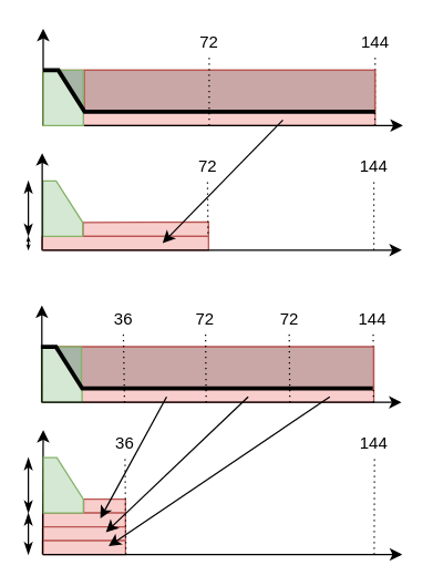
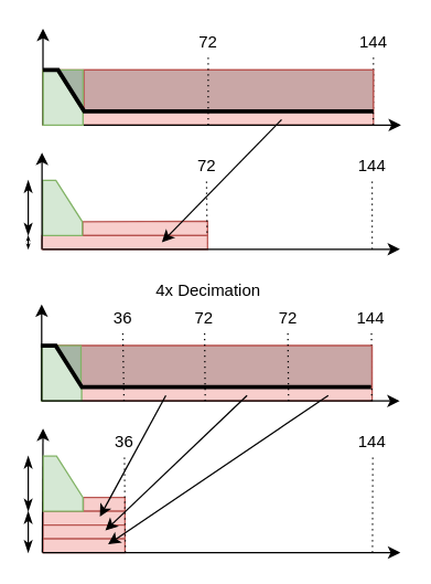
  <mxCell id="0" />
  <mxCell id="1" parent="0" />
  <mxCell id="2" value="" style="verticalLabelPosition=bottom;verticalAlign=top;html=1;shape=mxgraph.basic.polygon;polyCoords=[[0,0.75],[1,0.74],[1,1],[0.12,1],[0,1],[0,1],[0,0.75],[0,0.87]];polyline=0;strokeColor=#b85450;fillColor=#f8cecc;" vertex="1" parent="1"><mxGeometry x="59.52" y="130" width="90.72" height="40" as="geometry" /></mxCell>
  <mxCell id="3" value="144" style="text;html=1;strokeColor=none;fillColor=none;align=center;verticalAlign=middle;whiteSpace=wrap;rounded=0;" vertex="1" parent="1"><mxGeometry x="249.76" y="110" width="40" height="20" as="geometry" /></mxCell>
  <mxCell id="4" value="" style="endArrow=classic;html=1;" edge="1" parent="1"><mxGeometry width="50" height="50" relative="1" as="geometry"><mxPoint x="29.76" y="170" as="sourcePoint" /><mxPoint x="29.76" y="170" as="targetPoint" /></mxGeometry></mxCell>
  <mxCell id="5" value="" style="endArrow=none;dashed=1;html=1;dashPattern=1 3;strokeWidth=1;exitX=0.764;exitY=0.972;exitDx=0;exitDy=0;exitPerimeter=0;entryX=0.5;entryY=1;entryDx=0;entryDy=0;" edge="1" parent="1" target="3"><mxGeometry width="50" height="50" relative="1" as="geometry"><mxPoint x="269.76" y="180" as="sourcePoint" /><mxPoint x="270" y="131.12" as="targetPoint" /></mxGeometry></mxCell>
  <mxCell id="6" value="" style="endArrow=none;dashed=1;html=1;dashPattern=1 3;strokeWidth=1;exitX=0.764;exitY=0.972;exitDx=0;exitDy=0;exitPerimeter=0;entryX=0.5;entryY=1;entryDx=0;entryDy=0;" edge="1" parent="1" target="7"><mxGeometry width="50" height="50" relative="1" as="geometry"><mxPoint x="150" y="180" as="sourcePoint" /><mxPoint x="150.24" y="131.12" as="targetPoint" /></mxGeometry></mxCell>
  <mxCell id="7" value="72" style="text;html=1;strokeColor=none;fillColor=none;align=center;verticalAlign=middle;whiteSpace=wrap;rounded=0;" vertex="1" parent="1"><mxGeometry x="129.52" y="110" width="40" height="20" as="geometry" /></mxCell>
  <mxCell id="8" value="" style="verticalLabelPosition=bottom;verticalAlign=top;html=1;shape=mxgraph.basic.polygon;polyCoords=[[0,0],[1,0],[1,1],[0.12,1],[0,1],[0,1],[0,0.75],[0,0.25]];polyline=0;strokeColor=#b85450;fillColor=#f8cecc;" vertex="1" parent="1"><mxGeometry x="30" y="170" width="120.24" height="10" as="geometry" /></mxCell>
  <mxCell id="9" value="" style="verticalLabelPosition=bottom;verticalAlign=top;html=1;shape=mxgraph.basic.polygon;polyCoords=[[0,0],[1,0],[1,1],[0.12,1],[0,1],[0,1],[0,0.75],[0,0.25]];polyline=0;strokeColor=#b85450;fillColor=#f8cecc;" vertex="1" parent="1"><mxGeometry x="30.72" y="50" width="240" height="40" as="geometry" /></mxCell>
  <mxCell id="10" value="144" style="text;html=1;strokeColor=none;fillColor=none;align=center;verticalAlign=middle;whiteSpace=wrap;rounded=0;" vertex="1" parent="1"><mxGeometry x="250.72" y="20" width="40" height="20" as="geometry" /></mxCell>
  <mxCell id="11" value="" style="endArrow=classic;html=1;" edge="1" parent="1"><mxGeometry width="50" height="50" relative="1" as="geometry"><mxPoint x="30.48" y="80" as="sourcePoint" /><mxPoint x="30.48" y="80" as="targetPoint" /></mxGeometry></mxCell>
  <mxCell id="12" value="" style="endArrow=none;dashed=1;html=1;dashPattern=1 3;strokeWidth=1;exitX=0.764;exitY=0.972;exitDx=0;exitDy=0;exitPerimeter=0;entryX=0.5;entryY=1;entryDx=0;entryDy=0;" edge="1" parent="1" target="10"><mxGeometry width="50" height="50" relative="1" as="geometry"><mxPoint x="270.48" y="90" as="sourcePoint" /><mxPoint x="270.72" y="41.12" as="targetPoint" /></mxGeometry></mxCell>
  <mxCell id="13" value="72" style="text;html=1;strokeColor=none;fillColor=none;align=center;verticalAlign=middle;whiteSpace=wrap;rounded=0;" vertex="1" parent="1"><mxGeometry x="130.72" y="20" width="40" height="20" as="geometry" /></mxCell>
  <mxCell id="14" value="" style="verticalLabelPosition=bottom;verticalAlign=top;html=1;shape=mxgraph.basic.polygon;polyCoords=[[0,0],[1,0],[1,1],[0,0.99],[0,0],[0,0],[0,0],[0.13,0]];polyline=0;strokeColor=#b85450;fillColor=#C9A7A6;" vertex="1" parent="1"><mxGeometry x="60.48" y="50" width="210" height="30" as="geometry" /></mxCell>
  <mxCell id="15" value="" style="endArrow=none;dashed=1;html=1;dashPattern=1 3;strokeWidth=1;exitX=0.764;exitY=0.972;exitDx=0;exitDy=0;exitPerimeter=0;entryX=0.5;entryY=1;entryDx=0;entryDy=0;" edge="1" parent="1" target="13"><mxGeometry width="50" height="50" relative="1" as="geometry"><mxPoint x="150.72" y="90" as="sourcePoint" /><mxPoint x="150.96" y="41.12" as="targetPoint" /></mxGeometry></mxCell>
  <mxCell id="16" value="" style="verticalLabelPosition=bottom;verticalAlign=top;html=1;shape=mxgraph.basic.polygon;polyCoords=[[0,0],[1,0],[1,1],[0.12,1],[0,1],[0,1],[0,0.75],[0,0.77]];polyline=0;strokeColor=#b85450;fillColor=#f8cecc;" vertex="1" parent="1"><mxGeometry x="60" y="360" width="30.24" height="10" as="geometry" /></mxCell>
  <mxCell id="17" value="144" style="text;html=1;strokeColor=none;fillColor=none;align=center;verticalAlign=middle;whiteSpace=wrap;rounded=0;" vertex="1" parent="1"><mxGeometry x="250.24" y="310" width="40" height="20" as="geometry" /></mxCell>
  <mxCell id="18" value="" style="endArrow=classic;html=1;" edge="1" parent="1"><mxGeometry width="50" height="50" relative="1" as="geometry"><mxPoint x="30" y="390" as="sourcePoint" /><mxPoint x="30" y="390" as="targetPoint" /></mxGeometry></mxCell>
  <mxCell id="19" value="" style="endArrow=none;dashed=1;html=1;dashPattern=1 3;strokeWidth=1;exitX=0.764;exitY=0.972;exitDx=0;exitDy=0;exitPerimeter=0;entryX=0.5;entryY=1;entryDx=0;entryDy=0;" edge="1" parent="1" target="17"><mxGeometry width="50" height="50" relative="1" as="geometry"><mxPoint x="270" y="400" as="sourcePoint" /><mxPoint x="270.24" y="351.12" as="targetPoint" /></mxGeometry></mxCell>
  <mxCell id="20" value="" style="verticalLabelPosition=bottom;verticalAlign=top;html=1;shape=mxgraph.basic.polygon;polyCoords=[[0,0],[1,0],[1,1],[0.12,1],[0,1],[0,1],[0,0.75],[0,0.25]];polyline=0;strokeColor=#b85450;fillColor=#f8cecc;" vertex="1" parent="1"><mxGeometry x="30.72" y="370" width="59.52" height="10" as="geometry" /></mxCell>
  <mxCell id="21" value="" style="verticalLabelPosition=bottom;verticalAlign=top;html=1;shape=mxgraph.basic.polygon;polyCoords=[[0,0],[1,0],[1,1],[0.12,1],[0,1],[0,1],[0,0.75],[0,0.25]];polyline=0;strokeColor=#b85450;fillColor=#f8cecc;" vertex="1" parent="1"><mxGeometry x="29.76" y="250" width="240" height="40" as="geometry" /></mxCell>
  <mxCell id="22" value="144" style="text;html=1;strokeColor=none;fillColor=none;align=center;verticalAlign=middle;whiteSpace=wrap;rounded=0;" vertex="1" parent="1"><mxGeometry x="249.28" y="220" width="40" height="20" as="geometry" /></mxCell>
  <mxCell id="23" value="" style="endArrow=classic;html=1;" edge="1" parent="1"><mxGeometry width="50" height="50" relative="1" as="geometry"><mxPoint x="29.52" y="280" as="sourcePoint" /><mxPoint x="29.52" y="280" as="targetPoint" /></mxGeometry></mxCell>
  <mxCell id="24" value="" style="endArrow=none;dashed=1;html=1;dashPattern=1 3;strokeWidth=1;exitX=0.764;exitY=0.972;exitDx=0;exitDy=0;exitPerimeter=0;entryX=0.5;entryY=1;entryDx=0;entryDy=0;" edge="1" parent="1" target="22"><mxGeometry width="50" height="50" relative="1" as="geometry"><mxPoint x="269.52" y="290" as="sourcePoint" /><mxPoint x="269.76" y="241.12" as="targetPoint" /></mxGeometry></mxCell>
  <mxCell id="25" value="36" style="text;html=1;strokeColor=none;fillColor=none;align=center;verticalAlign=middle;whiteSpace=wrap;rounded=0;" vertex="1" parent="1"><mxGeometry x="68.68" y="220" width="40" height="20" as="geometry" /></mxCell>
  <mxCell id="26" value="" style="verticalLabelPosition=bottom;verticalAlign=top;html=1;shape=mxgraph.basic.polygon;polyCoords=[[0,0],[1,0],[1,1],[0.08,1],[0,0],[0,0],[0,0],[0.13,0]];polyline=0;strokeColor=#b85450;fillColor=#C9A7A6;" vertex="1" parent="1"><mxGeometry x="40" y="250" width="229.52" height="30" as="geometry" /></mxCell>
  <mxCell id="27" value="" style="endArrow=none;dashed=1;html=1;dashPattern=1 3;strokeWidth=1;entryX=0.5;entryY=1;entryDx=0;entryDy=0;" edge="1" parent="1" target="25"><mxGeometry width="50" height="50" relative="1" as="geometry"><mxPoint x="89.56" y="290" as="sourcePoint" /><mxPoint x="150" y="241.12" as="targetPoint" /></mxGeometry></mxCell>
  <mxCell id="28" value="" style="endArrow=none;dashed=1;html=1;dashPattern=1 3;strokeWidth=1;exitX=0.764;exitY=0.972;exitDx=0;exitDy=0;exitPerimeter=0;entryX=0.5;entryY=1;entryDx=0;entryDy=0;" edge="1" parent="1" target="29"><mxGeometry width="50" height="50" relative="1" as="geometry"><mxPoint x="148.56" y="290" as="sourcePoint" /><mxPoint x="148.8" y="241.12" as="targetPoint" /></mxGeometry></mxCell>
  <mxCell id="29" value="72" style="text;html=1;strokeColor=none;fillColor=none;align=center;verticalAlign=middle;whiteSpace=wrap;rounded=0;" vertex="1" parent="1"><mxGeometry x="128.08" y="220" width="40" height="20" as="geometry" /></mxCell>
  <mxCell id="30" value="" style="endArrow=none;dashed=1;html=1;dashPattern=1 3;strokeWidth=1;exitX=0.764;exitY=0.972;exitDx=0;exitDy=0;exitPerimeter=0;entryX=0.5;entryY=1;entryDx=0;entryDy=0;" edge="1" parent="1" target="31"><mxGeometry width="50" height="50" relative="1" as="geometry"><mxPoint x="209.04" y="290" as="sourcePoint" /><mxPoint x="209.28" y="241.12" as="targetPoint" /></mxGeometry></mxCell>
  <mxCell id="31" value="72" style="text;html=1;strokeColor=none;fillColor=none;align=center;verticalAlign=middle;whiteSpace=wrap;rounded=0;" vertex="1" parent="1"><mxGeometry x="188.56" y="220" width="40" height="20" as="geometry" /></mxCell>
  <mxCell id="32" value="36" style="text;html=1;strokeColor=none;fillColor=none;align=center;verticalAlign=middle;whiteSpace=wrap;rounded=0;" vertex="1" parent="1"><mxGeometry x="69.88" y="310" width="40" height="20" as="geometry" /></mxCell>
  <mxCell id="33" value="" style="verticalLabelPosition=bottom;verticalAlign=top;html=1;shape=mxgraph.basic.polygon;polyCoords=[[0,0],[1,0],[1,1],[0.12,1],[0,1],[0,1],[0,0.75],[0,0.25]];polyline=0;strokeColor=#b85450;fillColor=#f8cecc;" vertex="1" parent="1"><mxGeometry x="30.72" y="380" width="59.52" height="10" as="geometry" /></mxCell>
  <mxCell id="34" value="" style="verticalLabelPosition=bottom;verticalAlign=top;html=1;shape=mxgraph.basic.polygon;polyCoords=[[0,0],[1,0],[1,1],[0.12,1],[0,1],[0,1],[0,0.75],[0,0.25]];polyline=0;strokeColor=#b85450;fillColor=#f8cecc;" vertex="1" parent="1"><mxGeometry x="30.72" y="390" width="59.52" height="10" as="geometry" /></mxCell>
  <mxCell id="35" value="" style="endArrow=classic;html=1;strokeWidth=1;" edge="1" parent="1"><mxGeometry width="50" height="50" relative="1" as="geometry"><mxPoint x="30.24" y="400" as="sourcePoint" /><mxPoint x="30.76" y="310" as="targetPoint" /></mxGeometry></mxCell>
  <mxCell id="36" value="" style="endArrow=none;dashed=1;html=1;dashPattern=1 3;strokeWidth=1;entryX=0.5;entryY=1;entryDx=0;entryDy=0;" edge="1" parent="1" target="32"><mxGeometry width="50" height="50" relative="1" as="geometry"><mxPoint x="90.52" y="400" as="sourcePoint" /><mxPoint x="150.96" y="351.12" as="targetPoint" /></mxGeometry></mxCell>
  <mxCell id="37" value="" style="endArrow=classic;html=1;exitX=0;exitY=1.001;exitDx=0;exitDy=0;exitPerimeter=0;" edge="1" parent="1"><mxGeometry width="50" height="50" relative="1" as="geometry"><mxPoint x="30.48" y="400.04" as="sourcePoint" /><mxPoint x="290.24" y="400" as="targetPoint" /></mxGeometry></mxCell>
  <mxCell id="38" value="" style="endArrow=classicThin;startArrow=classicThin;html=1;strokeColor=#000000;strokeWidth=1;endFill=1;startFill=1;" edge="1" parent="1"><mxGeometry width="50" height="50" relative="1" as="geometry"><mxPoint x="20" y="170" as="sourcePoint" /><mxPoint x="20" y="130" as="targetPoint" /></mxGeometry></mxCell>
  <mxCell id="39" value="" style="endArrow=classicThin;startArrow=classicThin;html=1;strokeColor=#000000;strokeWidth=1;endFill=1;startFill=1;" edge="1" parent="1"><mxGeometry width="50" height="50" relative="1" as="geometry"><mxPoint x="20" y="370" as="sourcePoint" /><mxPoint x="20" y="330" as="targetPoint" /></mxGeometry></mxCell>
  <mxCell id="40" value="" style="endArrow=classicThin;startArrow=classicThin;html=1;strokeColor=#000000;strokeWidth=1;endFill=1;startFill=1;" edge="1" parent="1"><mxGeometry width="50" height="50" relative="1" as="geometry"><mxPoint x="20" y="400" as="sourcePoint" /><mxPoint x="20" y="370" as="targetPoint" /></mxGeometry></mxCell>
  <mxCell id="41" value="" style="endArrow=classic;html=1;strokeColor=#000000;strokeWidth=1;exitX=0.722;exitY=0.9;exitDx=0;exitDy=0;exitPerimeter=0;entryX=0.724;entryY=0.5;entryDx=0;entryDy=0;entryPerimeter=0;" edge="1" parent="1" source="9" target="8"><mxGeometry width="50" height="50" relative="1" as="geometry"><mxPoint x="-90" y="170" as="sourcePoint" /><mxPoint x="101" y="173" as="targetPoint" /></mxGeometry></mxCell>
  <mxCell id="42" value="" style="endArrow=classic;html=1;strokeColor=#000000;strokeWidth=1;exitX=0.722;exitY=0.9;exitDx=0;exitDy=0;exitPerimeter=0;entryX=0.694;entryY=0.4;entryDx=0;entryDy=0;entryPerimeter=0;" edge="1" parent="1" target="20"><mxGeometry width="50" height="50" relative="1" as="geometry"><mxPoint x="119.95" y="286" as="sourcePoint" /><mxPoint x="33.004" y="375" as="targetPoint" /></mxGeometry></mxCell>
  <mxCell id="43" value="" style="endArrow=classic;html=1;strokeColor=#000000;strokeWidth=1;exitX=0.722;exitY=0.9;exitDx=0;exitDy=0;exitPerimeter=0;entryX=0.761;entryY=0.4;entryDx=0;entryDy=0;entryPerimeter=0;" edge="1" parent="1" target="33"><mxGeometry width="50" height="50" relative="1" as="geometry"><mxPoint x="178.92" y="286" as="sourcePoint" /><mxPoint x="130.997" y="374" as="targetPoint" /></mxGeometry></mxCell>
  <mxCell id="44" value="" style="endArrow=classic;html=1;strokeColor=#000000;strokeWidth=1;exitX=0.722;exitY=0.9;exitDx=0;exitDy=0;exitPerimeter=0;entryX=0.794;entryY=0.4;entryDx=0;entryDy=0;entryPerimeter=0;" edge="1" parent="1" target="34"><mxGeometry width="50" height="50" relative="1" as="geometry"><mxPoint x="237.91" y="286" as="sourcePoint" /><mxPoint x="135.005" y="384" as="targetPoint" /></mxGeometry></mxCell>
  <mxCell id="45" value="" style="endArrow=classic;html=1;strokeWidth=1;" edge="1" parent="1"><mxGeometry width="50" height="50" relative="1" as="geometry"><mxPoint x="30.72" y="90" as="sourcePoint" /><mxPoint x="30.72" y="20" as="targetPoint" /></mxGeometry></mxCell>
  <mxCell id="46" value="" style="endArrow=classic;html=1;exitX=0;exitY=1.001;exitDx=0;exitDy=0;exitPerimeter=0;" edge="1" parent="1"><mxGeometry width="50" height="50" relative="1" as="geometry"><mxPoint x="30.96" y="90.04" as="sourcePoint" /><mxPoint x="290.72" y="90" as="targetPoint" /></mxGeometry></mxCell>
  <mxCell id="47" value="" style="endArrow=classic;html=1;exitX=0;exitY=1.001;exitDx=0;exitDy=0;exitPerimeter=0;" edge="1" parent="1"><mxGeometry width="50" height="50" relative="1" as="geometry"><mxPoint x="30.24" y="180.04" as="sourcePoint" /><mxPoint x="290" y="180" as="targetPoint" /></mxGeometry></mxCell>
  <mxCell id="48" value="" style="endArrow=classicThin;startArrow=classicThin;html=1;strokeColor=#000000;strokeWidth=1;endFill=1;startFill=1;endSize=1;startSize=1;" edge="1" parent="1"><mxGeometry width="50" height="50" relative="1" as="geometry"><mxPoint x="20" y="180" as="sourcePoint" /><mxPoint x="20" y="170" as="targetPoint" /></mxGeometry></mxCell>
+ <mxCell id="49" value="4x Decimation" style="text;html=1;strokeColor=none;fillColor=none;align=center;verticalAlign=middle;whiteSpace=wrap;rounded=0;" vertex="1" parent="1"><mxGeometry x="70.96" y="200" width="160" height="20" as="geometry" /></mxCell>
  <mxCell id="50" value="" style="verticalLabelPosition=bottom;verticalAlign=top;html=1;shape=mxgraph.basic.polygon;polyCoords=[[0.04,0],[0.12,0.75],[0.12,1],[0,1],[0,1],[0,1],[0,0.75],[0,0]];polyline=0;strokeColor=#82b366;fillColor=#d5e8d4;" vertex="1" parent="1"><mxGeometry x="30.96" y="330" width="240" height="40" as="geometry" /></mxCell>
  <mxCell id="51" value="" style="verticalLabelPosition=bottom;verticalAlign=top;html=1;shape=mxgraph.basic.polygon;polyCoords=[[0,0],[0.12,0],[0.12,1],[0,1],[0,1],[0,1],[0,0.75],[0,0.25]];polyline=0;strokeColor=#82b366;fillColor=#A6B5A5;" vertex="1" parent="1"><mxGeometry x="29.52" y="250" width="240" height="40" as="geometry" /></mxCell>
  <mxCell id="52" value="" style="verticalLabelPosition=bottom;verticalAlign=top;html=1;shape=mxgraph.basic.polygon;polyCoords=[[0.04,0],[0.12,0.75],[0.12,1],[0,1],[0,1],[0,1],[0,0.75],[0,0]];polyline=0;strokeColor=#82b366;fillColor=#d5e8d4;" vertex="1" parent="1"><mxGeometry x="30" y="250" width="240" height="40" as="geometry" /></mxCell>
  <mxCell id="53" value="" style="endArrow=none;html=1;strokeWidth=3;rounded=0;" edge="1" parent="1"><mxGeometry width="50" height="50" relative="1" as="geometry"><mxPoint x="149.04" y="280" as="sourcePoint" /><mxPoint x="29.04" y="250" as="targetPoint" /><Array as="points"><mxPoint x="269.04" y="280" /><mxPoint x="59" y="280" /><mxPoint x="40" y="250" /></Array></mxGeometry></mxCell>
  <mxCell id="54" value="" style="endArrow=classic;html=1;strokeWidth=1;" edge="1" parent="1"><mxGeometry width="50" height="50" relative="1" as="geometry"><mxPoint x="29.76" y="290" as="sourcePoint" /><mxPoint x="29.76" y="220" as="targetPoint" /></mxGeometry></mxCell>
  <mxCell id="55" value="" style="endArrow=classic;html=1;exitX=0;exitY=1.001;exitDx=0;exitDy=0;exitPerimeter=0;" edge="1" parent="1"><mxGeometry width="50" height="50" relative="1" as="geometry"><mxPoint x="30" y="290.04" as="sourcePoint" /><mxPoint x="289.76" y="290" as="targetPoint" /></mxGeometry></mxCell>
  <mxCell id="56" value="" style="verticalLabelPosition=bottom;verticalAlign=top;html=1;shape=mxgraph.basic.polygon;polyCoords=[[0,0],[0.12,0],[0.12,1],[0,1],[0,1],[0,1],[0,0.75],[0,0.25]];polyline=0;strokeColor=#82b366;fillColor=#A6B5A5;" vertex="1" parent="1"><mxGeometry x="30.96" y="50" width="240" height="40" as="geometry" /></mxCell>
  <mxCell id="57" value="" style="verticalLabelPosition=bottom;verticalAlign=top;html=1;shape=mxgraph.basic.polygon;polyCoords=[[0.04,0],[0.12,0.75],[0.12,1],[0,1],[0,1],[0,1],[0,0.75],[0,0]];polyline=0;strokeColor=#82b366;fillColor=#d5e8d4;" vertex="1" parent="1"><mxGeometry x="30.96" y="50" width="240" height="40" as="geometry" /></mxCell>
  <mxCell id="58" value="" style="endArrow=none;html=1;strokeWidth=3;rounded=0;" edge="1" parent="1"><mxGeometry width="50" height="50" relative="1" as="geometry"><mxPoint x="150.72" y="80" as="sourcePoint" /><mxPoint x="30.72" y="50" as="targetPoint" /><Array as="points"><mxPoint x="270.72" y="80" /><mxPoint x="60.68" y="80" /><mxPoint x="41.68" y="50" /></Array></mxGeometry></mxCell>
  <mxCell id="59" value="" style="verticalLabelPosition=bottom;verticalAlign=top;html=1;shape=mxgraph.basic.polygon;polyCoords=[[0.04,0],[0.12,0.75],[0.12,1],[0,1],[0,1],[0,1],[0,0.75],[0,0]];polyline=0;strokeColor=#82b366;fillColor=#d5e8d4;" vertex="1" parent="1"><mxGeometry x="30.48" y="130" width="240" height="40" as="geometry" /></mxCell>
  <mxCell id="60" value="" style="endArrow=classic;html=1;strokeWidth=1;" edge="1" parent="1"><mxGeometry width="50" height="50" relative="1" as="geometry"><mxPoint x="30" y="180" as="sourcePoint" /><mxPoint x="30.04" y="110" as="targetPoint" /></mxGeometry></mxCell>
